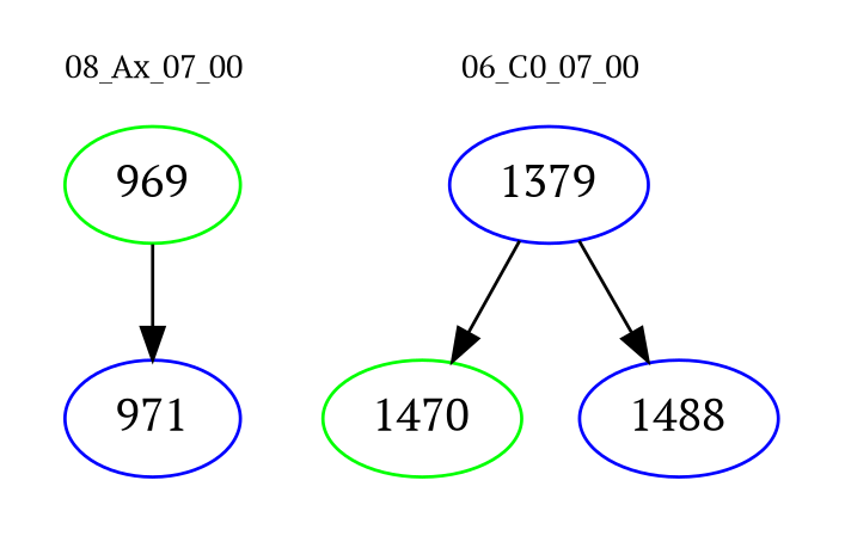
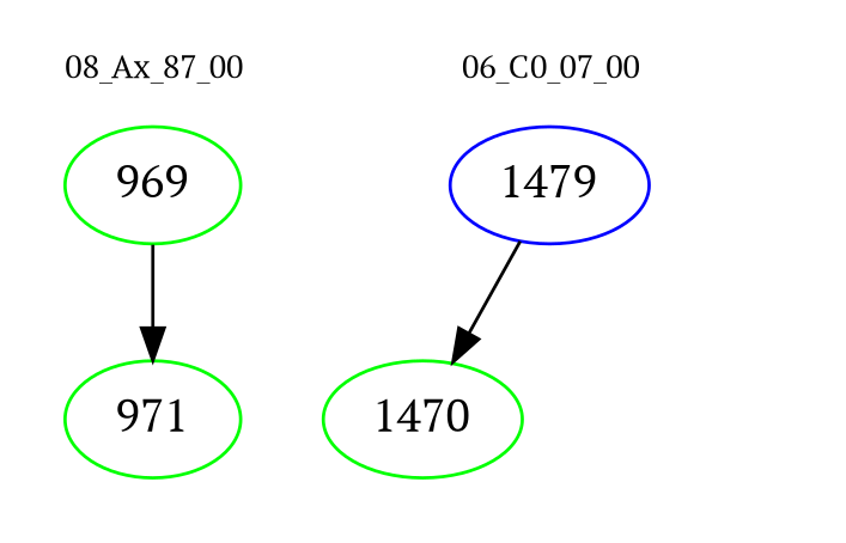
  digraph {
    fontname="PT Serif"
    node [color=blue fontname="PT Serif"]
    edge [color=black fontname="PT Serif"]
    n1 [color=green label=969]
-   n2 [label=971]
-   n3 [label=1379]
+   n2 [color=green label=971]
+   n3 [label=1479]
    n4 [color=green label=1470]
-   n5 [label=1488]
    subgraph cluster_1 {
      color=white
      fontsize=10
-     label="08_Ax_07_00"
+     label="08_Ax_87_00"
      n1
      n2
    }
    subgraph cluster_2 {
      color=white
      fontsize=10
      label="06_C0_07_00"
      n3
      n4
-     n5
    }
    n1 -> n2
    n3 -> n4
-   n3 -> n5
  }
